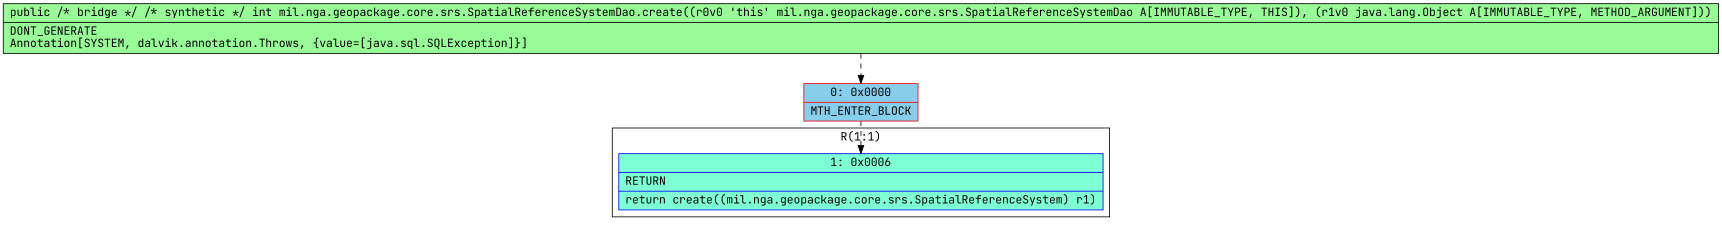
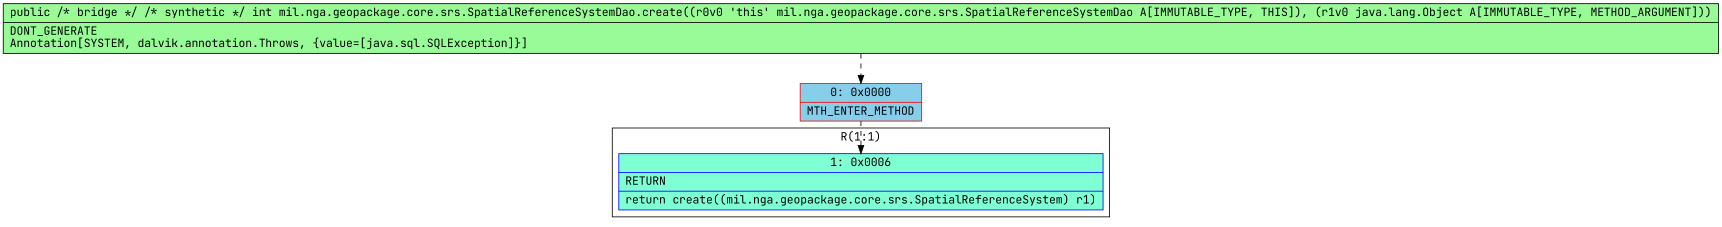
  digraph {
    fontname="JetBrains Mono"
    node [shape=record style=filled fontname="JetBrains Mono"]
    edge [style=dashed fontname="JetBrains Mono"]
    n1 [color=blue label="{1\:\ 0x0006|RETURN\l|return create((mil.nga.geopackage.core.srs.SpatialReferenceSystem) r1)\l}" fillcolor=aquamarine]
-   n2 [color=red label="{0\:\ 0x0000|MTH_ENTER_BLOCK\l}" fillcolor=skyblue]
+   n2 [color=red label="{0\:\ 0x0000|MTH_ENTER_METHOD\l}" fillcolor=skyblue]
    n3 [label="{public \/* bridge *\/ \/* synthetic *\/ int mil.nga.geopackage.core.srs.SpatialReferenceSystemDao.create((r0v0 'this' mil.nga.geopackage.core.srs.SpatialReferenceSystemDao A[IMMUTABLE_TYPE, THIS]), (r1v0 java.lang.Object A[IMMUTABLE_TYPE, METHOD_ARGUMENT]))  | DONT_GENERATE\lAnnotation[SYSTEM, dalvik.annotation.Throws, \{value=[java.sql.SQLException]\}]\l}" fillcolor=palegreen]
    subgraph cluster_1 {
      label="R(1:1)"
      n1
    }
    n2 -> n1
    n3 -> n2
  }
